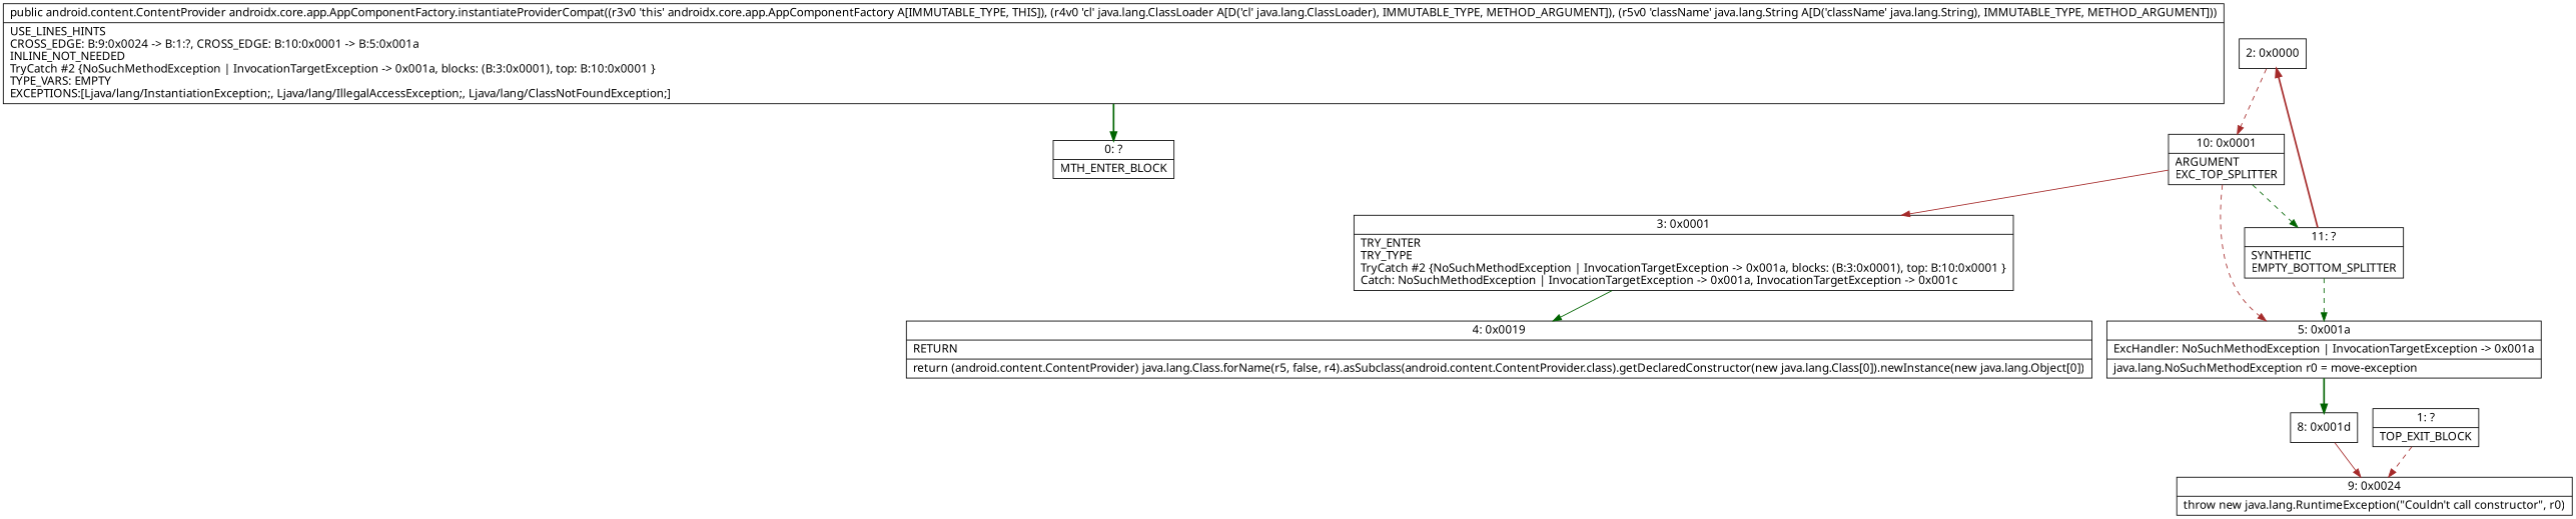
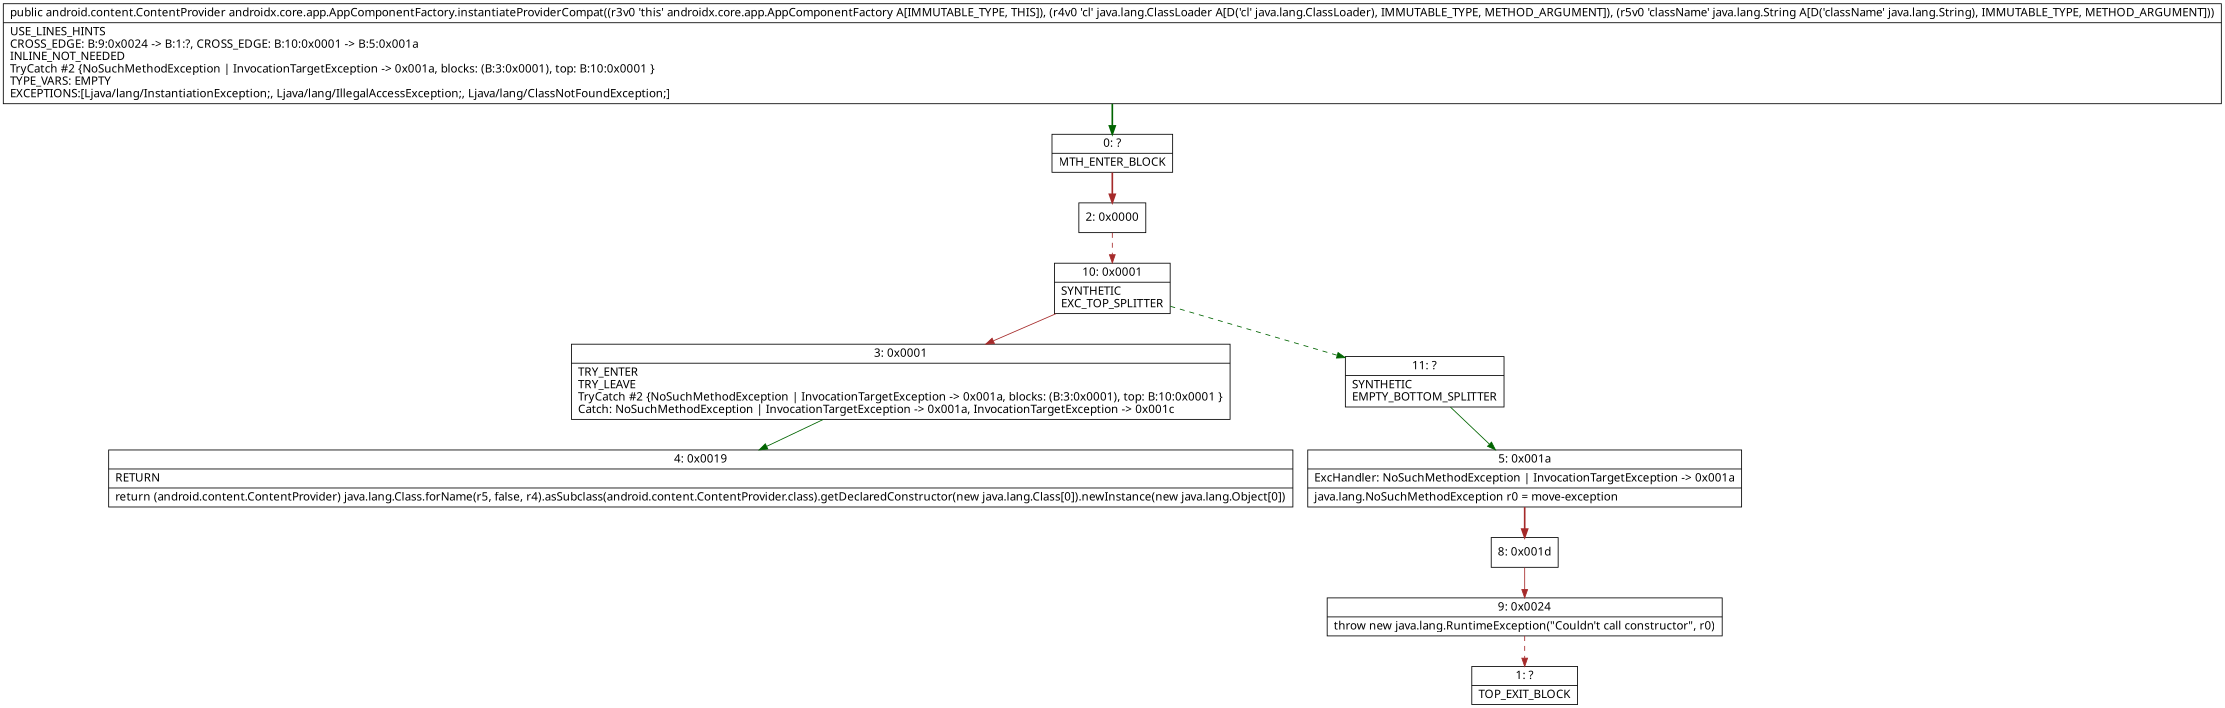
  digraph {
    fontname="Noto Sans"
    node [fontname="Noto Sans" shape=record]
    edge [color=brown fontname="Noto Sans" style=dashed]
    n1 [label="{0\:\ ?|MTH_ENTER_BLOCK\l}"]
    n2 [label="{2\:\ 0x0000}"]
-   n3 [label="{10\:\ 0x0001|ARGUMENT\lEXC_TOP_SPLITTER\l}"]
-   n4 [label="{3\:\ 0x0001|TRY_ENTER\lTRY_TYPE\lTryCatch #2 \{NoSuchMethodException \| InvocationTargetException \-\> 0x001a, blocks: (B:3:0x0001), top: B:10:0x0001 \}\lCatch: NoSuchMethodException \| InvocationTargetException \-\> 0x001a, InvocationTargetException \-\> 0x001c\l}"]
+   n3 [label="{10\:\ 0x0001|SYNTHETIC\lEXC_TOP_SPLITTER\l}"]
+   n4 [label="{3\:\ 0x0001|TRY_ENTER\lTRY_LEAVE\lTryCatch #2 \{NoSuchMethodException \| InvocationTargetException \-\> 0x001a, blocks: (B:3:0x0001), top: B:10:0x0001 \}\lCatch: NoSuchMethodException \| InvocationTargetException \-\> 0x001a, InvocationTargetException \-\> 0x001c\l}"]
    n5 [label="{5\:\ 0x001a|ExcHandler: NoSuchMethodException \| InvocationTargetException \-\> 0x001a\l|java.lang.NoSuchMethodException r0 = move\-exception\l}"]
    n6 [label="{11\:\ ?|SYNTHETIC\lEMPTY_BOTTOM_SPLITTER\l}"]
    n7 [label="{4\:\ 0x0019|RETURN\l|return (android.content.ContentProvider) java.lang.Class.forName(r5, false, r4).asSubclass(android.content.ContentProvider.class).getDeclaredConstructor(new java.lang.Class[0]).newInstance(new java.lang.Object[0])\l}"]
    n8 [label="{8\:\ 0x001d}"]
    n9 [label="{1\:\ ?|TOP_EXIT_BLOCK\l}"]
    n10 [label="{9\:\ 0x0024|throw new java.lang.RuntimeException(\"Couldn't call constructor\", r0)\l}"]
    n11 [label="{public android.content.ContentProvider androidx.core.app.AppComponentFactory.instantiateProviderCompat((r3v0 'this' androidx.core.app.AppComponentFactory A[IMMUTABLE_TYPE, THIS]), (r4v0 'cl' java.lang.ClassLoader A[D('cl' java.lang.ClassLoader), IMMUTABLE_TYPE, METHOD_ARGUMENT]), (r5v0 'className' java.lang.String A[D('className' java.lang.String), IMMUTABLE_TYPE, METHOD_ARGUMENT]))  | USE_LINES_HINTS\lCROSS_EDGE: B:9:0x0024 \-\> B:1:?, CROSS_EDGE: B:10:0x0001 \-\> B:5:0x001a\lINLINE_NOT_NEEDED\lTryCatch #2 \{NoSuchMethodException \| InvocationTargetException \-\> 0x001a, blocks: (B:3:0x0001), top: B:10:0x0001 \}\lTYPE_VARS: EMPTY\lEXCEPTIONS:[Ljava\/lang\/InstantiationException;, Ljava\/lang\/IllegalAccessException;, Ljava\/lang\/ClassNotFoundException;]\l}"]
-   n6 -> n2 [style=bold]
+   n1 -> n2 [style=bold]
    n2 -> n3
    n3 -> n4 [style=solid]
-   n3 -> n5
    n3 -> n6 [color=darkgreen]
    n4 -> n7 [color=darkgreen style=solid]
-   n5 -> n8 [color=darkgreen style=bold]
-   n6 -> n5 [color=darkgreen]
+   n5 -> n8 [style=bold]
+   n6 -> n5 [color=darkgreen style=solid]
    n8 -> n10 [style=solid]
-   n9 -> n10
+   n10 -> n9
    n11 -> n1 [color=darkgreen style=bold]
  }
